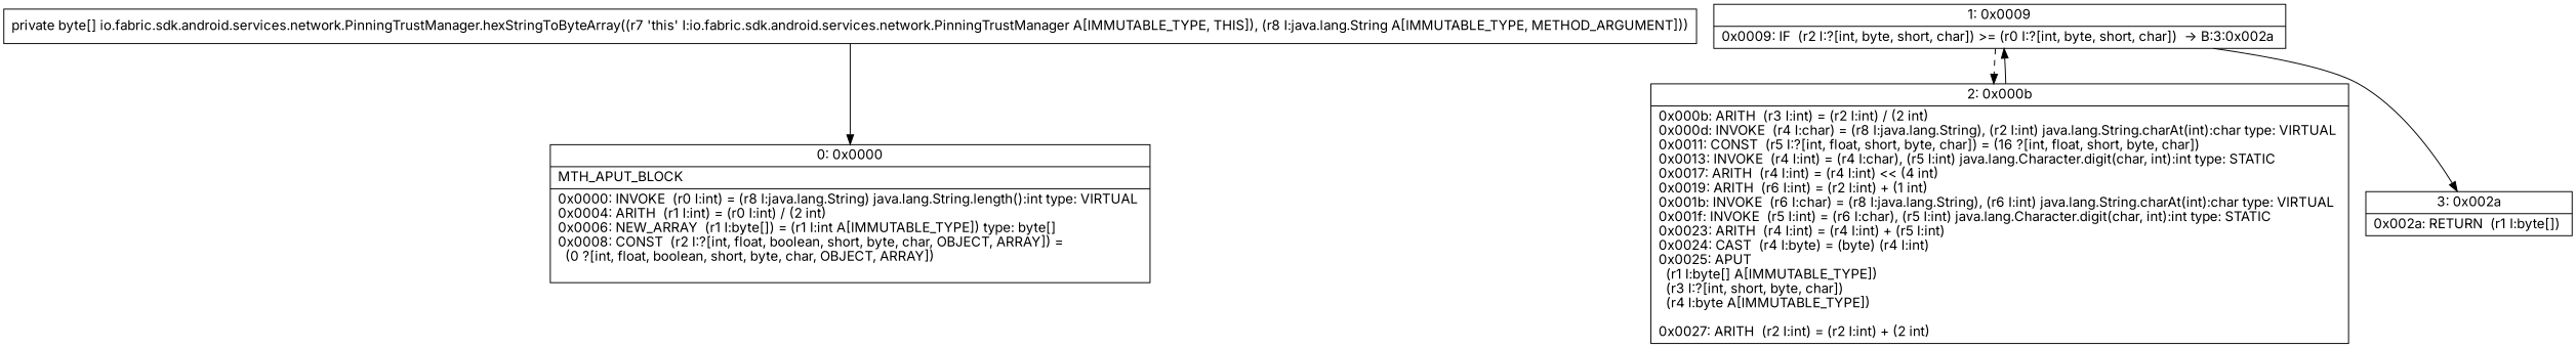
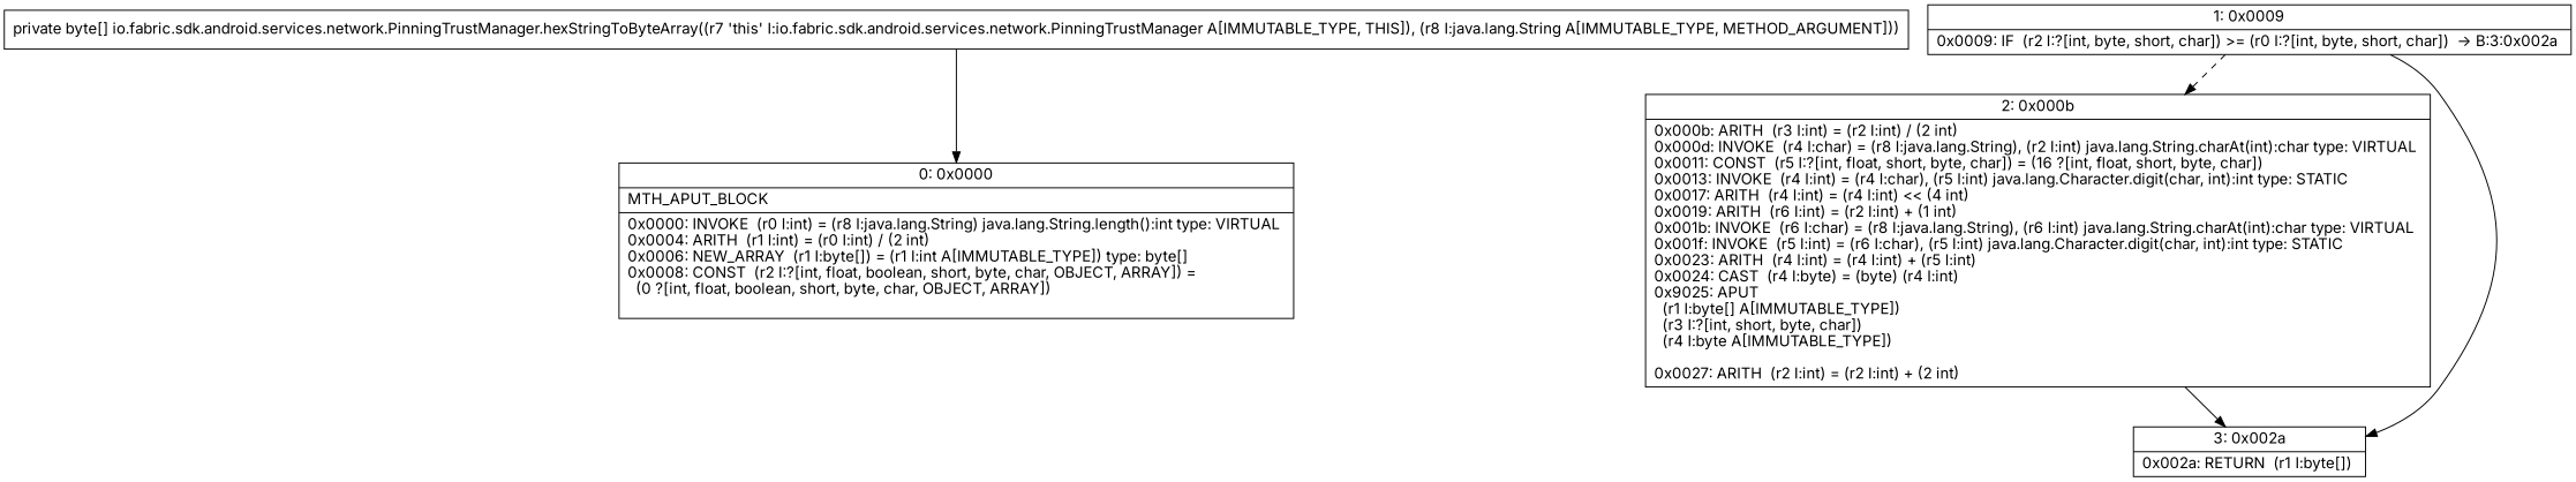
  digraph {
    fontname=Inter
    node [fontname=Inter shape=record]
    edge [fontname=Inter]
    n1 [label="{0\:\ 0x0000|MTH_APUT_BLOCK\l|0x0000: INVOKE  (r0 I:int) = (r8 I:java.lang.String) java.lang.String.length():int type: VIRTUAL \l0x0004: ARITH  (r1 I:int) = (r0 I:int) \/ (2 int) \l0x0006: NEW_ARRAY  (r1 I:byte[]) = (r1 I:int A[IMMUTABLE_TYPE]) type: byte[] \l0x0008: CONST  (r2 I:?[int, float, boolean, short, byte, char, OBJECT, ARRAY]) = \l  (0 ?[int, float, boolean, short, byte, char, OBJECT, ARRAY])\l \l}"]
    n2 [label="{1\:\ 0x0009|0x0009: IF  (r2 I:?[int, byte, short, char]) \>= (r0 I:?[int, byte, short, char])  \-\> B:3:0x002a \l}"]
-   n3 [label="{2\:\ 0x000b|0x000b: ARITH  (r3 I:int) = (r2 I:int) \/ (2 int) \l0x000d: INVOKE  (r4 I:char) = (r8 I:java.lang.String), (r2 I:int) java.lang.String.charAt(int):char type: VIRTUAL \l0x0011: CONST  (r5 I:?[int, float, short, byte, char]) = (16 ?[int, float, short, byte, char]) \l0x0013: INVOKE  (r4 I:int) = (r4 I:char), (r5 I:int) java.lang.Character.digit(char, int):int type: STATIC \l0x0017: ARITH  (r4 I:int) = (r4 I:int) \<\< (4 int) \l0x0019: ARITH  (r6 I:int) = (r2 I:int) + (1 int) \l0x001b: INVOKE  (r6 I:char) = (r8 I:java.lang.String), (r6 I:int) java.lang.String.charAt(int):char type: VIRTUAL \l0x001f: INVOKE  (r5 I:int) = (r6 I:char), (r5 I:int) java.lang.Character.digit(char, int):int type: STATIC \l0x0023: ARITH  (r4 I:int) = (r4 I:int) + (r5 I:int) \l0x0024: CAST  (r4 I:byte) = (byte) (r4 I:int) \l0x0025: APUT  \l  (r1 I:byte[] A[IMMUTABLE_TYPE])\l  (r3 I:?[int, short, byte, char])\l  (r4 I:byte A[IMMUTABLE_TYPE])\l \l0x0027: ARITH  (r2 I:int) = (r2 I:int) + (2 int) \l}"]
+   n3 [label="{2\:\ 0x000b|0x000b: ARITH  (r3 I:int) = (r2 I:int) \/ (2 int) \l0x000d: INVOKE  (r4 I:char) = (r8 I:java.lang.String), (r2 I:int) java.lang.String.charAt(int):char type: VIRTUAL \l0x0011: CONST  (r5 I:?[int, float, short, byte, char]) = (16 ?[int, float, short, byte, char]) \l0x0013: INVOKE  (r4 I:int) = (r4 I:char), (r5 I:int) java.lang.Character.digit(char, int):int type: STATIC \l0x0017: ARITH  (r4 I:int) = (r4 I:int) \<\< (4 int) \l0x0019: ARITH  (r6 I:int) = (r2 I:int) + (1 int) \l0x001b: INVOKE  (r6 I:char) = (r8 I:java.lang.String), (r6 I:int) java.lang.String.charAt(int):char type: VIRTUAL \l0x001f: INVOKE  (r5 I:int) = (r6 I:char), (r5 I:int) java.lang.Character.digit(char, int):int type: STATIC \l0x0023: ARITH  (r4 I:int) = (r4 I:int) + (r5 I:int) \l0x0024: CAST  (r4 I:byte) = (byte) (r4 I:int) \l0x9025: APUT  \l  (r1 I:byte[] A[IMMUTABLE_TYPE])\l  (r3 I:?[int, short, byte, char])\l  (r4 I:byte A[IMMUTABLE_TYPE])\l \l0x0027: ARITH  (r2 I:int) = (r2 I:int) + (2 int) \l}"]
    n4 [label="{3\:\ 0x002a|0x002a: RETURN  (r1 I:byte[]) \l}"]
    n5 [label="{private byte[] io.fabric.sdk.android.services.network.PinningTrustManager.hexStringToByteArray((r7 'this' I:io.fabric.sdk.android.services.network.PinningTrustManager A[IMMUTABLE_TYPE, THIS]), (r8 I:java.lang.String A[IMMUTABLE_TYPE, METHOD_ARGUMENT])) }"]
    n2 -> n3 [style=dashed]
    n2 -> n4
-   n3 -> n2
+   n3 -> n4
    n5 -> n1
  }
